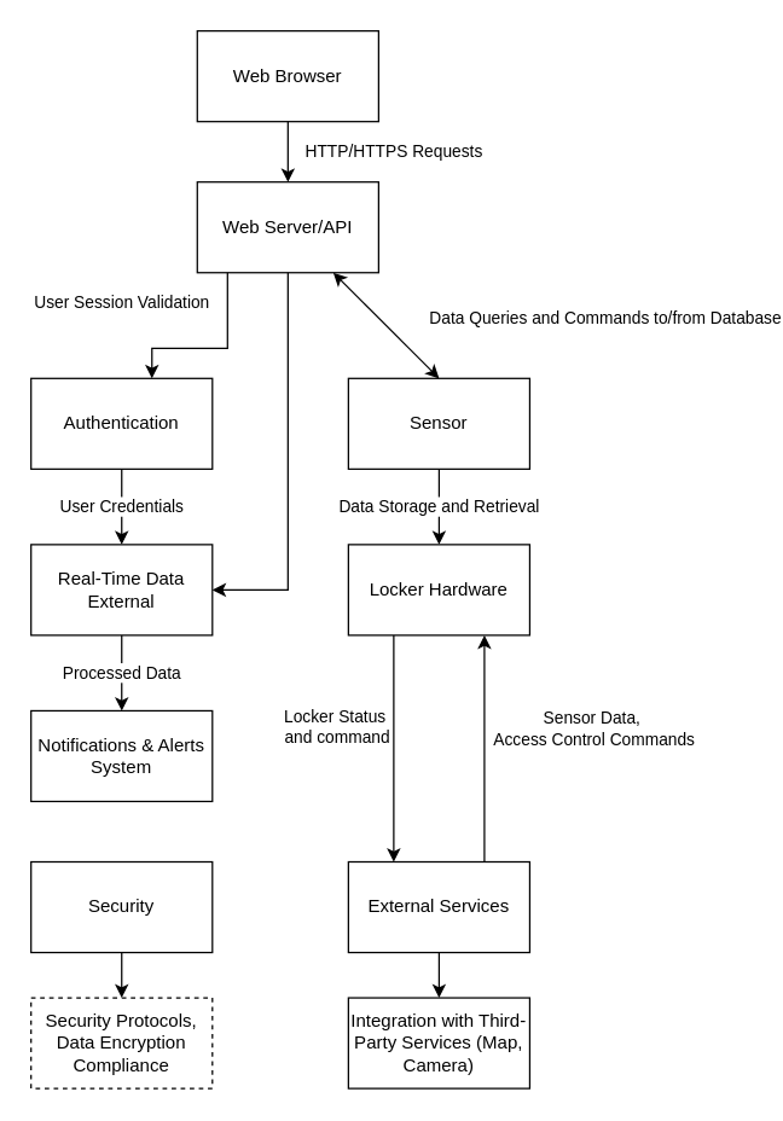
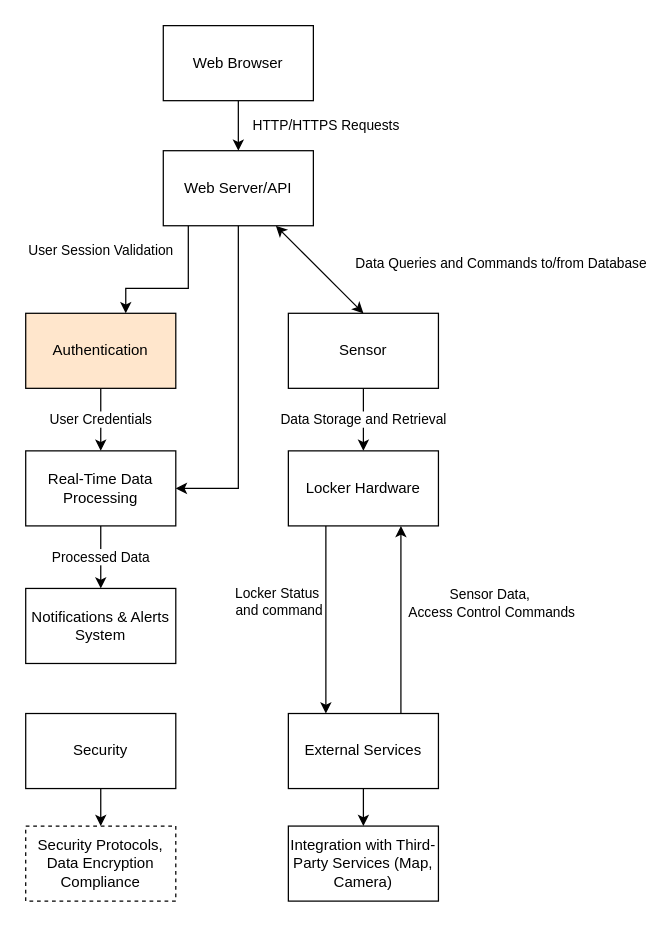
  <mxCell id="0" />
  <mxCell id="1" parent="0" />
  <mxCell id="2" value="HTTP/HTTPS Requests" style="edgeStyle=orthogonalEdgeStyle;rounded=0;orthogonalLoop=1;jettySize=auto;labelBorderColor=none;html=1;" edge="1" parent="1" source="3" target="6"><mxGeometry y="70" relative="1" as="geometry"><mxPoint as="offset" /></mxGeometry></mxCell>
  <mxCell id="3" value="Web Browser" style="rounded=0;whiteSpace=wrap;html=1;" vertex="1" parent="1"><mxGeometry x="130" y="20" width="120" height="60" as="geometry" /></mxCell>
  <mxCell id="4" value="User Session Validation" style="edgeStyle=orthogonalEdgeStyle;rounded=0;orthogonalLoop=1;jettySize=auto;html=1;" edge="1" parent="1" source="6" target="8"><mxGeometry x="0.667" y="-36" relative="1" as="geometry"><Array as="points"><mxPoint x="150" y="230" /><mxPoint x="100" y="230" /></Array><mxPoint x="16" y="-30" as="offset" /></mxGeometry></mxCell>
  <mxCell id="5" style="edgeStyle=orthogonalEdgeStyle;rounded=0;orthogonalLoop=1;jettySize=auto;html=1;exitX=0.5;exitY=1;exitDx=0;exitDy=0;entryX=1;entryY=0.5;entryDx=0;entryDy=0;" edge="1" parent="1" source="6" target="12"><mxGeometry relative="1" as="geometry"><mxPoint x="160" y="390" as="targetPoint" /></mxGeometry></mxCell>
  <mxCell id="6" value="Web Server/API" style="rounded=0;whiteSpace=wrap;html=1;" vertex="1" parent="1"><mxGeometry x="130" y="120" width="120" height="60" as="geometry" /></mxCell>
  <mxCell id="7" value="User&amp;nbsp;Credentials" style="edgeStyle=orthogonalEdgeStyle;rounded=0;orthogonalLoop=1;jettySize=auto;html=1;" edge="1" parent="1" source="8" target="12"><mxGeometry relative="1" as="geometry" /></mxCell>
- <mxCell id="8" value="Authentication" style="whiteSpace=wrap;html=1;rounded=0;" vertex="1" parent="1"><mxGeometry x="20" y="250" width="120" height="60" as="geometry" /></mxCell>
+ <mxCell id="8" value="Authentication" style="whiteSpace=wrap;html=1;rounded=0;fillColor=#ffe6cc;" vertex="1" parent="1"><mxGeometry x="20" y="250" width="120" height="60" as="geometry" /></mxCell>
  <mxCell id="9" value="Data Storage and Retrieval" style="edgeStyle=orthogonalEdgeStyle;rounded=0;orthogonalLoop=1;jettySize=auto;html=1;" edge="1" parent="1" source="10" target="15"><mxGeometry relative="1" as="geometry" /></mxCell>
  <mxCell id="10" value="Sensor" style="rounded=0;whiteSpace=wrap;html=1;" vertex="1" parent="1"><mxGeometry x="230" y="250" width="120" height="60" as="geometry" /></mxCell>
  <mxCell id="11" value="Processed Data" style="edgeStyle=orthogonalEdgeStyle;rounded=0;orthogonalLoop=1;jettySize=auto;html=1;" edge="1" parent="1" source="12" target="16"><mxGeometry relative="1" as="geometry" /></mxCell>
- <mxCell id="12" value="Real-Time Data External" style="whiteSpace=wrap;html=1;rounded=0;" vertex="1" parent="1"><mxGeometry x="20" y="360" width="120" height="60" as="geometry" /></mxCell>
+ <mxCell id="12" value="Real-Time Data Processing" style="whiteSpace=wrap;html=1;rounded=0;" vertex="1" parent="1"><mxGeometry x="20" y="360" width="120" height="60" as="geometry" /></mxCell>
  <mxCell id="13" value="" style="edgeStyle=orthogonalEdgeStyle;rounded=0;orthogonalLoop=1;jettySize=auto;html=1;" edge="1" parent="1" source="15" target="21"><mxGeometry relative="1" as="geometry"><Array as="points"><mxPoint x="260" y="500" /><mxPoint x="260" y="500" /></Array></mxGeometry></mxCell>
  <mxCell id="14" value="Locker Status&lt;br&gt;&amp;nbsp;and command" style="edgeLabel;html=1;align=center;verticalAlign=middle;resizable=0;points=[];" vertex="1" connectable="0" parent="13"><mxGeometry x="-0.205" y="1" relative="1" as="geometry"><mxPoint x="-41" as="offset" /></mxGeometry></mxCell>
  <mxCell id="15" value="Locker Hardware" style="rounded=0;whiteSpace=wrap;html=1;" vertex="1" parent="1"><mxGeometry x="230" y="360" width="120" height="60" as="geometry" /></mxCell>
  <mxCell id="16" value="Notifications &amp; Alerts System" style="whiteSpace=wrap;html=1;rounded=0;" vertex="1" parent="1"><mxGeometry x="20" y="470" width="120" height="60" as="geometry" /></mxCell>
  <mxCell id="17" value="Data Queries and Commands to/from Database" style="endArrow=classic;startArrow=classic;html=1;rounded=0;exitX=0.75;exitY=1;exitDx=0;exitDy=0;entryX=0.5;entryY=0;entryDx=0;entryDy=0;" edge="1" parent="1" source="6" target="10"><mxGeometry x="1" y="117" width="50" height="50" relative="1" as="geometry"><mxPoint x="240" y="220" as="sourcePoint" /><mxPoint x="290" y="170" as="targetPoint" /><mxPoint x="27" y="43" as="offset" /></mxGeometry></mxCell>
  <mxCell id="18" style="edgeStyle=orthogonalEdgeStyle;rounded=0;orthogonalLoop=1;jettySize=auto;html=1;exitX=0.75;exitY=0;exitDx=0;exitDy=0;entryX=0.75;entryY=1;entryDx=0;entryDy=0;" edge="1" parent="1" source="21" target="15"><mxGeometry relative="1" as="geometry" /></mxCell>
  <mxCell id="19" value="Sensor Data,&lt;br&gt;&amp;nbsp;Access Control Commands" style="edgeLabel;html=1;align=center;verticalAlign=middle;resizable=0;points=[];" vertex="1" connectable="0" parent="18"><mxGeometry x="0.134" relative="1" as="geometry"><mxPoint x="70" y="-4" as="offset" /></mxGeometry></mxCell>
  <mxCell id="20" value="" style="edgeStyle=orthogonalEdgeStyle;rounded=0;orthogonalLoop=1;jettySize=auto;html=1;" edge="1" parent="1" source="21" target="25"><mxGeometry relative="1" as="geometry" /></mxCell>
  <mxCell id="21" value="External Services" style="rounded=0;whiteSpace=wrap;html=1;" vertex="1" parent="1"><mxGeometry x="230" y="570" width="120" height="60" as="geometry" /></mxCell>
  <mxCell id="22" value="" style="edgeStyle=orthogonalEdgeStyle;rounded=0;orthogonalLoop=1;jettySize=auto;html=1;" edge="1" parent="1" source="23" target="24"><mxGeometry relative="1" as="geometry" /></mxCell>
  <mxCell id="23" value="Security" style="whiteSpace=wrap;html=1;rounded=0;" vertex="1" parent="1"><mxGeometry x="20" y="570" width="120" height="60" as="geometry" /></mxCell>
  <mxCell id="24" value="Security Protocols, Data Encryption Compliance" style="whiteSpace=wrap;html=1;rounded=0;dashed=1;" vertex="1" parent="1"><mxGeometry x="20" y="660" width="120" height="60" as="geometry" /></mxCell>
  <mxCell id="25" value="Integration with Third-Party Services (Map, Camera)" style="whiteSpace=wrap;html=1;rounded=0;" vertex="1" parent="1"><mxGeometry x="230" y="660" width="120" height="60" as="geometry" /></mxCell>
